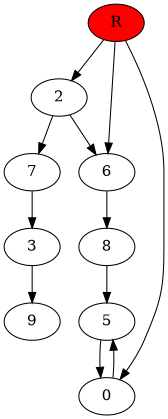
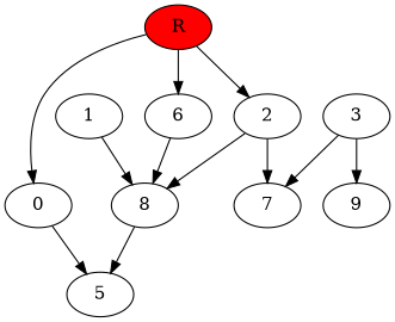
  digraph {
+   1
    8
    7
    3
    5
    2
    9
    n8 [label=0]
    6
    R [fillcolor="#ff0000" style=filled]
+   1 -> 8
    8 -> 5
-   7 -> 3
+   3 -> 7
    3 -> 9
-   5 -> n8
-   2 -> 6
+   2 -> 8
    2 -> 7
    n8 -> 5
    6 -> 8
    R -> 2
    R -> n8
    R -> 6
  }
